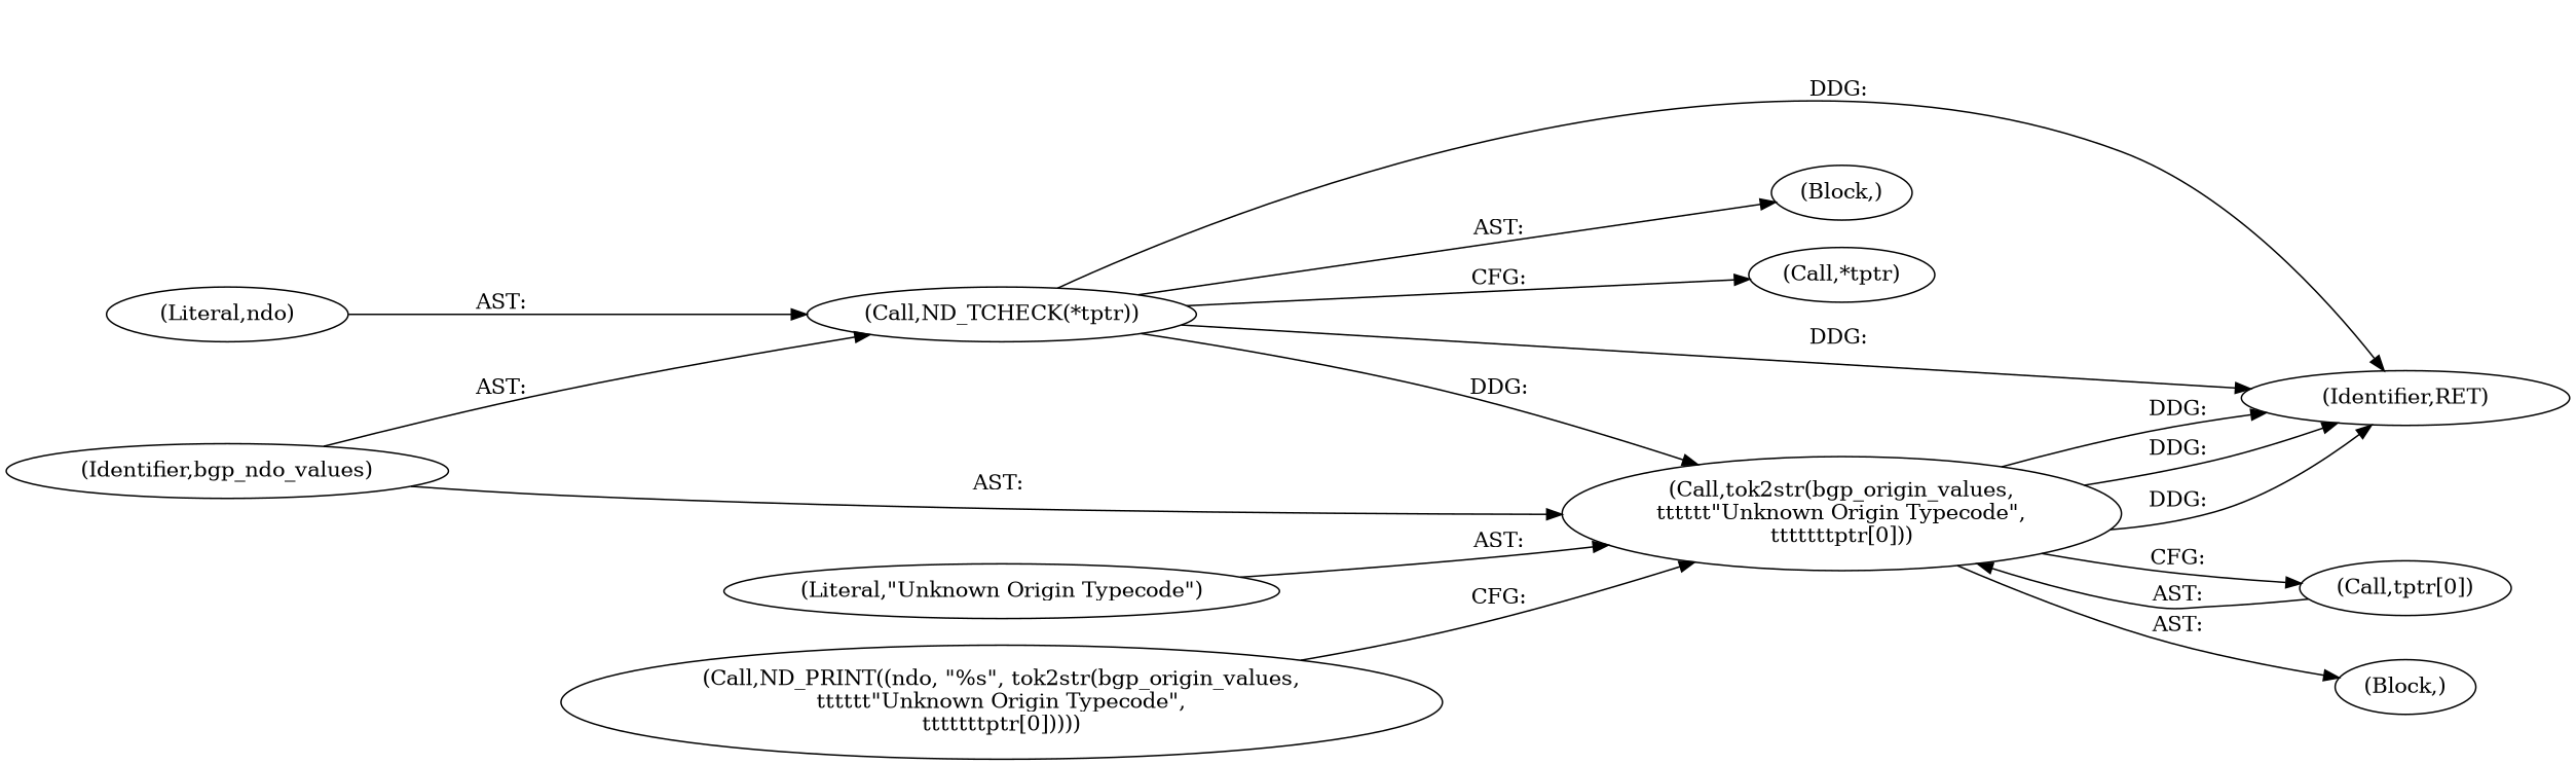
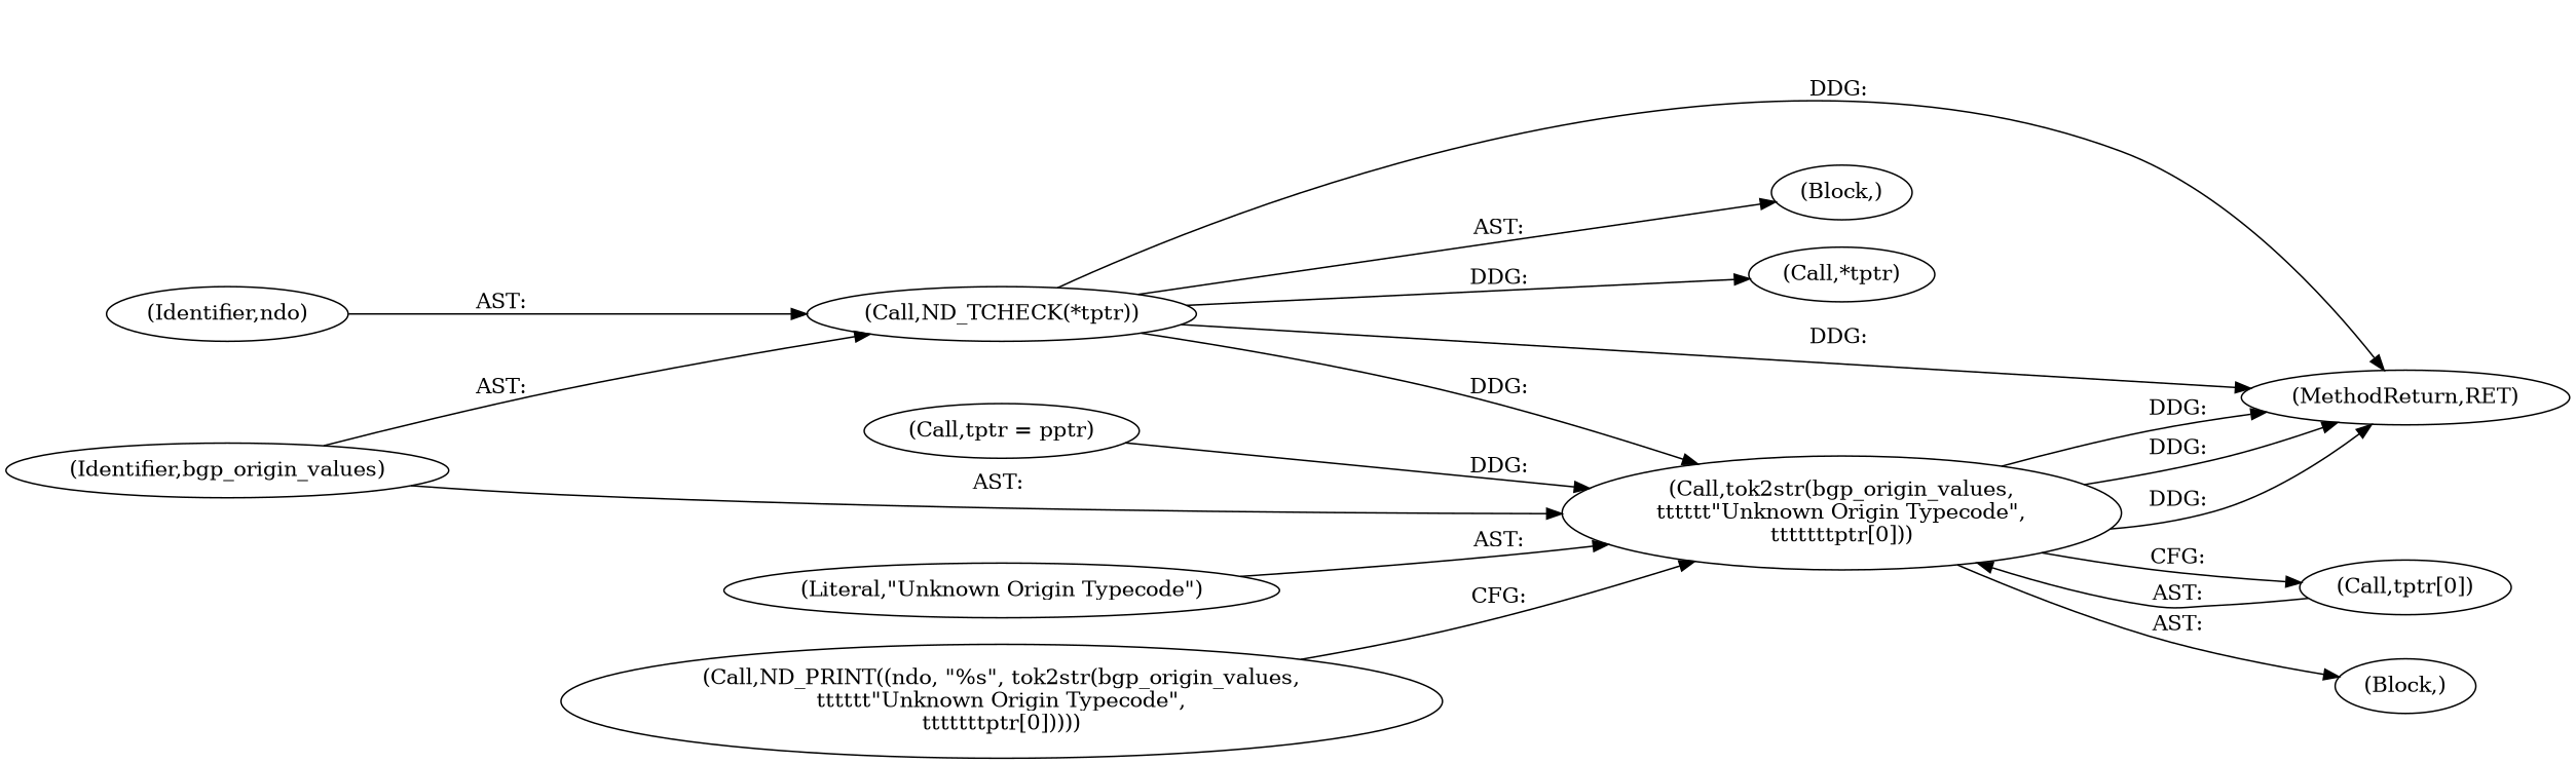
  digraph {
    rankdir=LR
    n1 [label="(Call,ND_TCHECK(*tptr))"]
    n2 [label="(Call,tok2str(bgp_origin_values,\n\t\t\t\t\t\t\"Unknown Origin Typecode\",\n\t\t\t\t\t\ttptr[0]))"]
-   n3 [label="(Identifier,RET)"]
+   n3 [label="(MethodReturn,RET)"]
    n4 [label="(Block,)"]
    n5 [label="(Call,*tptr)"]
    n6 [label="(Block,)"]
    n7 [label="(Call,tptr[0])"]
-   n8 [label="(Literal,ndo)"]
-   n10 [label="(Identifier,bgp_ndo_values)"]
+   n8 [label="(Identifier,ndo)"]
+   n9 [label="(Call,tptr = pptr)"]
+   n10 [label="(Identifier,bgp_origin_values)"]
    n11 [label="(Call,ND_PRINT((ndo, \"%s\", tok2str(bgp_origin_values,\n\t\t\t\t\t\t\"Unknown Origin Typecode\",\n\t\t\t\t\t\ttptr[0]))))"]
    n12 [label="(Literal,\"Unknown Origin Typecode\")"]
    n1 -> n2 [label="DDG: "]
    n1 -> n3 [label="DDG: "]
    n1 -> n3 [label="DDG: "]
    n1 -> n4 [label="AST: "]
-   n1 -> n5 [label="CFG: "]
+   n1 -> n5 [label="DDG: "]
    n2 -> n3 [label="DDG: "]
    n2 -> n3 [label="DDG: "]
    n2 -> n3 [label="DDG: "]
    n2 -> n6 [label="AST: "]
    n2 -> n7 [label="CFG: "]
    n7 -> n2 [label="AST: "]
    n8 -> n1 [label="AST: "]
+   n9 -> n2 [label="DDG: "]
    n10 -> n1 [label="AST: "]
    n10 -> n2 [label="AST: "]
    n11 -> n2 [label="CFG: "]
    n12 -> n2 [label="AST: "]
  }
